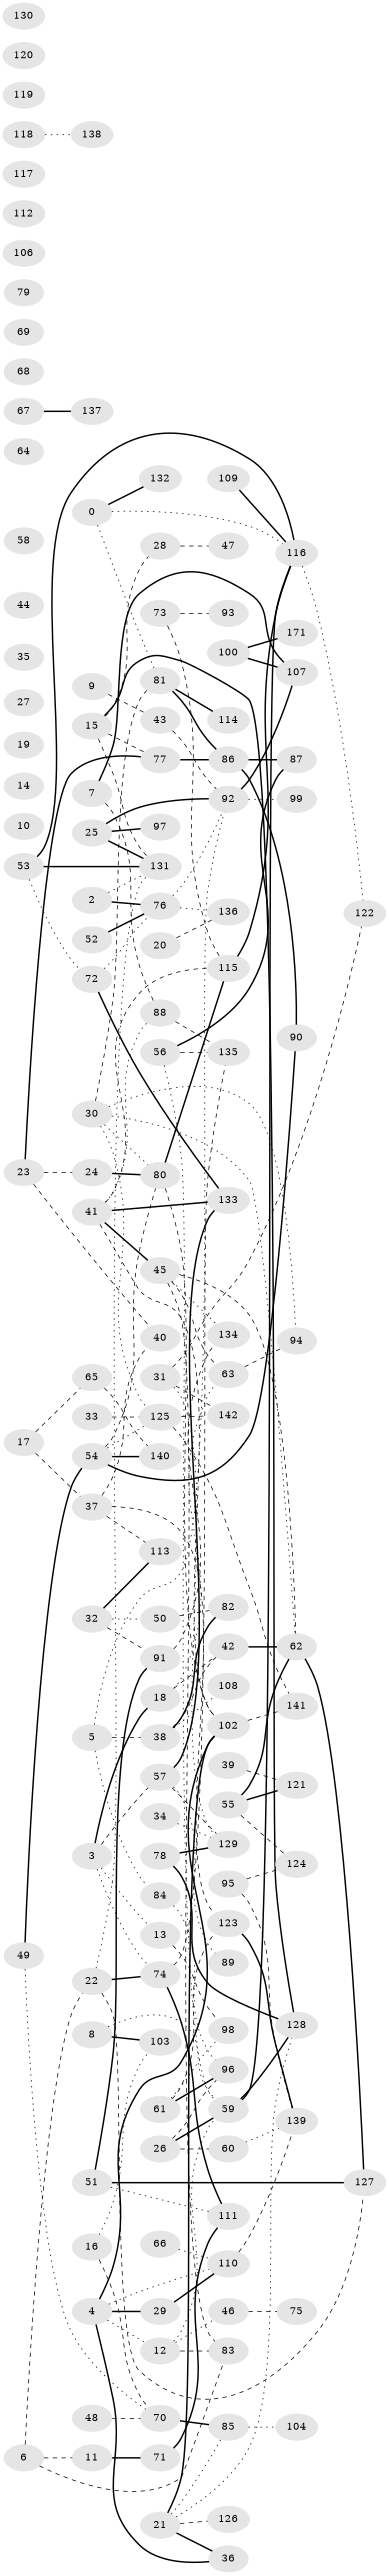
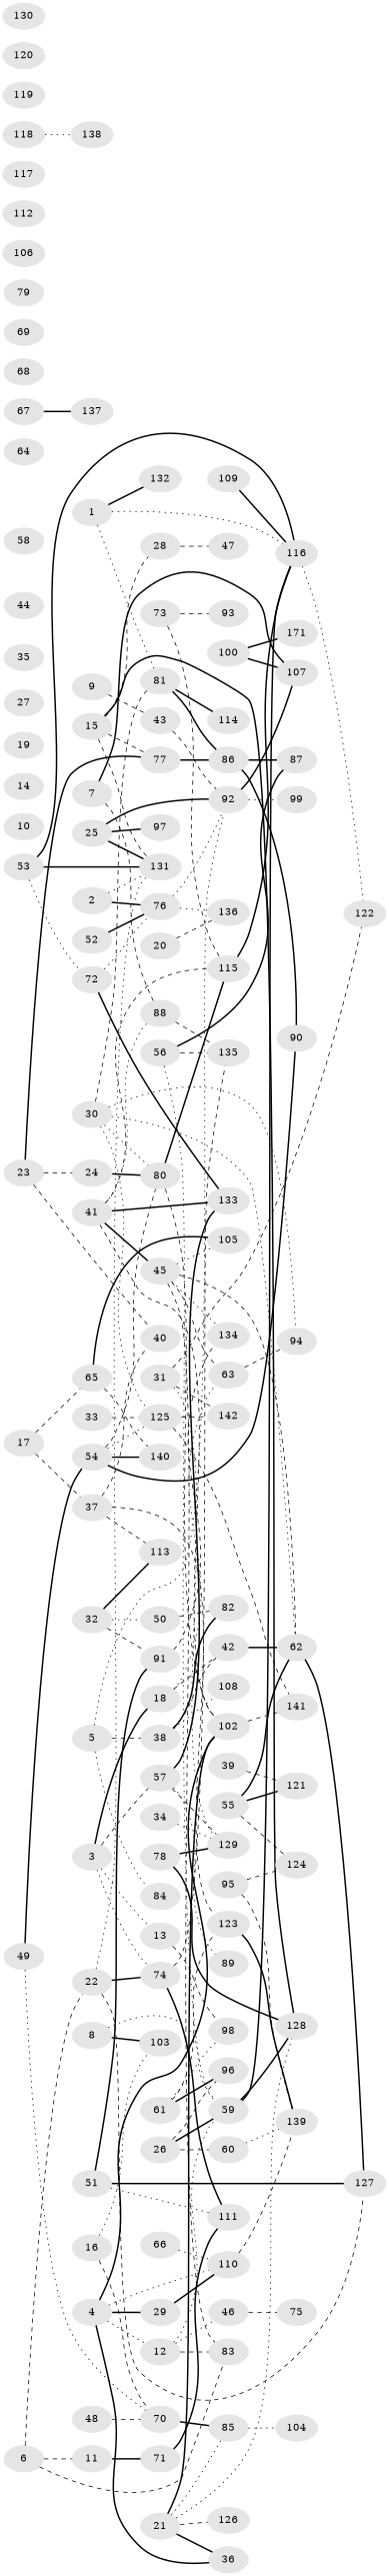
  graph {
    rankdir=LR
    node [color=gray90 style=filled]
    edge [style=dashed]
-   1 [label=0]
+   1
    81
    116
    132
    86
    114
    122
    2
    76
    131
    92
    136
    3
    13
    18
    57
    74
    98
    42
    63
    129
    133
    89
    111
    135
    4
    12
    29
    36
    102
    110
    83
    59
    46
    141
    139
    5
    38
    84
    82
    108
    96
    107
    99
    6
    11
    22
    71
    127
    7
    88
    8
    103
    128
    9
    43
    10
    75
    14
    15
    28
    77
    47
    16
    70
    49
    54
    17
    37
    65
    40
    113
    123
+   105
    140
    62
    94
    19
    20
    21
    85
    126
    104
    23
    24
    80
    115
    25
    97
    26
    60
    27
    30
    125
    142
    31
    32
    50
    91
    134
    33
    34
    35
    39
    121
    41
    45
    44
    48
    90
    51
    52
    53
    72
    55
    124
    56
    87
    58
    61
    64
    66
    67
    137
    68
    69
    73
    93
    78
    79
    95
    100
    n133 [label=171]
    106
    109
    112
    117
    118
    138
    119
    120
    130
    1 -- 81 [style=dotted]
    1 -- 116 [style=dotted]
    1 -- 132 [style=bold]
    81 -- 86 [style=bold]
    81 -- 114 [style=bold]
    116 -- 122 [style=dotted]
    86 -- 90 [style=bold]
    86 -- 87 [style=bold]
    2 -- 76 [style=bold]
    2 -- 131 [style=dotted]
    76 -- 92 [style=dotted]
    76 -- 136 [style=dotted]
    92 -- 107 [style=bold]
    92 -- 99 [style=dotted]
    3 -- 13 [style=dotted]
    3 -- 18 [style=bold]
    3 -- 57
    3 -- 74 [style=dotted]
    13 -- 98
    18 -- 42
    18 -- 63 [style=dotted]
    57 -- 129
    57 -- 133 [style=bold]
    57 -- 89 [style=dotted]
    74 -- 111 [style=bold]
    74 -- 135
    42 -- 62 [style=bold]
    63 -- 94
    4 -- 12 [style=dotted]
    4 -- 29 [style=bold]
    4 -- 36 [style=bold]
    4 -- 102 [style=bold]
    4 -- 110 [style=dotted]
    12 -- 83
    12 -- 59 [style=dotted]
    12 -- 46 [style=dotted]
    29 -- 110 [style=bold]
    102 -- 141
    110 -- 139
    59 -- 116 [style=bold]
    59 -- 128 [style=bold]
    46 -- 75
    5 -- 92 [style=dotted]
    5 -- 38
    5 -- 84 [style=dotted]
    38 -- 42
    38 -- 82 [style=bold]
    38 -- 108 [style=dotted]
-   84 -- 96 [style=dotted]
    6 -- 83
    6 -- 11
    6 -- 22
    11 -- 71 [style=bold]
    22 -- 131 [style=dotted]
    22 -- 74 [style=bold]
    22 -- 127
    71 -- 111 [style=bold]
    7 -- 107 [style=bold]
    7 -- 88
    88 -- 135
    8 -- 59 [style=dotted]
    8 -- 103 [style=bold]
    9 -- 43
    43 -- 92
    15 -- 131
    15 -- 128 [style=bold]
    15 -- 28
    15 -- 77
    28 -- 47
    77 -- 86 [style=bold]
    16 -- 103 [style=dotted]
    16 -- 70
    70 -- 85 [style=bold]
    49 -- 70 [style=dotted]
    49 -- 54 [style=bold]
    54 -- 140 [style=bold]
    54 -- 80
    54 -- 125 [style=dotted]
    54 -- 90 [style=bold]
    17 -- 37
    17 -- 65
    37 -- 40
    37 -- 113
    37 -- 123
+   65 -- 105 [style=bold]
    65 -- 140
    123 -- 139 [style=bold]
    62 -- 127 [style=bold]
    20 -- 136
    21 -- 36 [style=bold]
    21 -- 102 [style=bold]
    21 -- 128 [style=dotted]
    21 -- 85 [style=dotted]
    21 -- 126
    85 -- 104 [style=dotted]
    23 -- 77 [style=bold]
    23 -- 40
    23 -- 24
    24 -- 80 [style=bold]
    80 -- 102
    80 -- 115 [style=bold]
    115 -- 116 [style=bold]
    25 -- 131 [style=bold]
    25 -- 92 [style=bold]
    25 -- 97 [style=bold]
    26 -- 59 [style=bold]
    26 -- 96
    26 -- 60
    60 -- 139 [style=dotted]
    30 -- 81
    30 -- 62 [style=dotted]
    30 -- 94 [style=dotted]
    30 -- 80 [style=dotted]
    30 -- 125 [style=dotted]
    125 -- 141
    125 -- 142
    31 -- 122
    31 -- 129 [style=dotted]
    31 -- 142
    32 -- 113 [style=bold]
    32 -- 50 [style=dotted]
    32 -- 91
    50 -- 82
    91 -- 134
    33 -- 125
    34 -- 129 [style=dotted]
    39 -- 121
    41 -- 133 [style=bold]
    41 -- 102
    41 -- 88 [style=dotted]
    41 -- 115
    41 -- 45 [style=bold]
    45 -- 63
    45 -- 83
+   45 -- 105 [style=dotted]
    45 -- 62
    45 -- 134 [style=dotted]
    48 -- 70
    51 -- 111 [style=dotted]
    51 -- 127 [style=bold]
    51 -- 91 [style=bold]
    52 -- 76 [style=bold]
    53 -- 116 [style=bold]
    53 -- 131 [style=bold]
    53 -- 72 [style=dotted]
    72 -- 76 [style=dotted]
    72 -- 133 [style=bold]
    55 -- 62 [style=bold]
    55 -- 121 [style=bold]
    55 -- 124
    56 -- 135
    56 -- 59 [style=dotted]
    56 -- 87 [style=bold]
    61 -- 98 [style=dotted]
    61 -- 96 [style=bold]
    61 -- 123
    66 -- 110 [style=dotted]
    67 -- 137 [style=bold]
    73 -- 115
    73 -- 93
    78 -- 129 [style=bold]
    78 -- 128 [style=bold]
    95 -- 139
    95 -- 124
    100 -- 107 [style=bold]
    100 -- n133 [style=bold]
    109 -- 116 [style=bold]
    118 -- 138 [style=dotted]
  }
